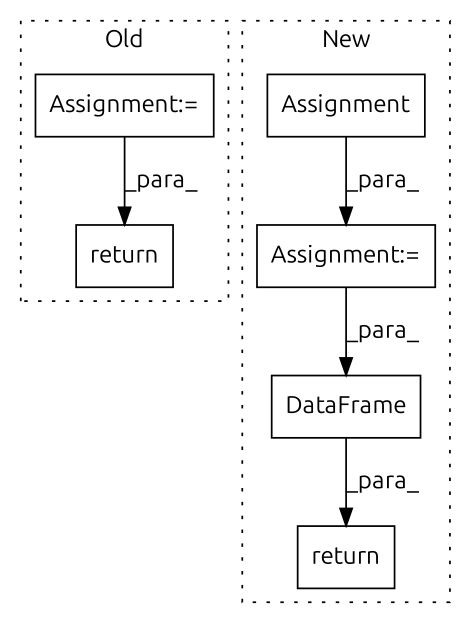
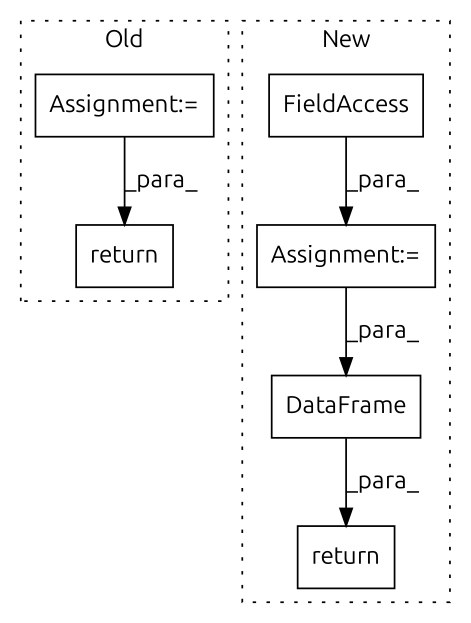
  digraph {
    fontname=Ubuntu
    node [a=41 l=7 shape=box fontname=Ubuntu]
    edge [fontname=Ubuntu]
    n1 [label=return s=2277]
    n2 [a=7 l=1 label="Assignment:=" s=2236]
    n3 [a=32 l="10,1" label=DataFrame s="2300,2345"]
    n4 [label=return s=2286]
    n5 [a=7 l=1 label="Assignment:=" s=2268]
-   n6 [a=22 l=11 label=Assignment s=2269]
+   n6 [a=22 l=11 label=FieldAccess s=2269]
    subgraph cluster_1 {
      label=Old
      style=dotted
      n1
      n2
    }
    subgraph cluster_2 {
      label=New
      style=dotted
      n3
      n4
      n5
      n6
    }
    n2 -> n1 [label=_para_]
    n3 -> n4 [label=_para_]
    n5 -> n3 [label=_para_]
    n6 -> n5 [label=_para_]
  }
